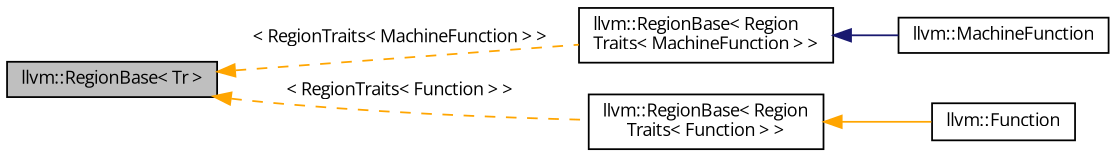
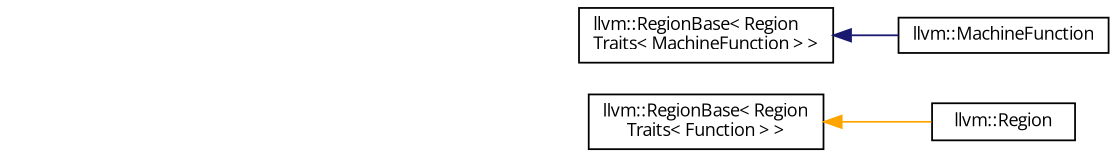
  digraph {
    fontname="Open Sans"
    rankdir=LR
    node [color=black fontname="Open Sans" fontsize=10 shape=record]
    edge [color=orange dir=back fontname="Open Sans" fontsize=10 labelfontname=Helvetica labelfontsize=10 style=dashed]
-   n1 [fillcolor=grey75 fontcolor=black height=0.2 label="llvm::RegionBase\< Tr \>" style=filled width=0.4]
    n2 [height=0.2 label="llvm::RegionBase\< Region\lTraits\< MachineFunction \> \>" width=0.4]
    n3 [height=0.2 label="llvm::RegionBase\< Region\lTraits\< Function \> \>" width=0.4]
    n4 [height=0.2 label="llvm::MachineFunction" width=0.4]
-   n5 [height=0.2 label="llvm::Function" width=0.4]
-   n1 -> n2 [label=" \< RegionTraits\< MachineFunction \> \>"]
-   n1 -> n3 [label=" \< RegionTraits\< Function \> \>"]
+   n5 [height=0.2 label="llvm::Region" width=0.4]
    n2 -> n4 [color=midnightblue style=solid]
    n3 -> n5 [style=solid]
  }
